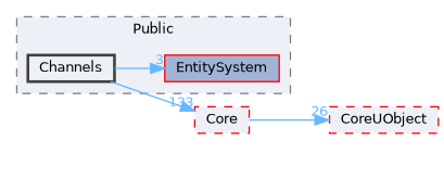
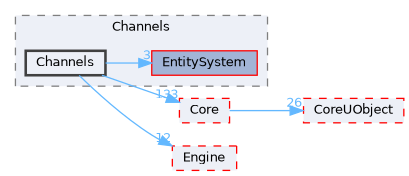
  digraph {
    compound=true
    rankdir=LR
    node [color=red fillcolor="#edf0f7" fontname=Helvetica fontsize=10 shape=box style="filled,dashed"]
    edge [color=steelblue1 fontcolor=steelblue1 fontname=Helvetica fontsize=10 labeldistance=1.5 labelfontname=Helvetica labelfontsize=10]
    n1 [fillcolor="#a2b4d6" height=0.2 label=EntitySystem style=filled width=0.4]
    n2 [color=grey25 height=0.2 label=Channels style="filled,bold" width=0.4]
    n3 [height=0.2 label=Core width=0.4]
+   n4 [height=0.2 label=Engine width=0.4]
    n5 [height=0.2 label=CoreUObject width=0.4]
    subgraph cluster_1 {
      bgcolor="#edf0f7"
      fontname=Helvetica
      fontsize=10
-     label=Public
+     label=Channels
      pencolor=grey50
      style="filled,dashed"
      n1
      n2
    }
    n2 -> n1 [headlabel=3]
    n2 -> n3 [headlabel=133]
+   n2 -> n4 [headlabel=12]
    n3 -> n5 [headlabel=26]
  }
